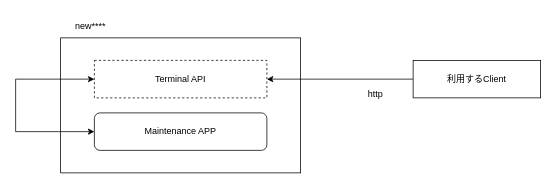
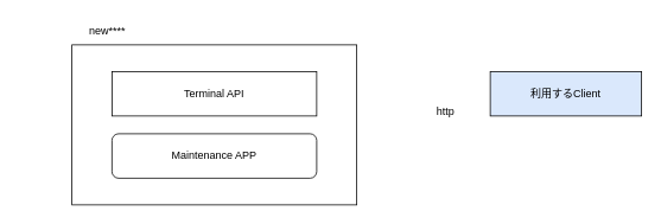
  <mxCell id="0" />
  <mxCell id="1" parent="0" />
  <mxCell id="2" value="" style="rounded=0;whiteSpace=wrap;html=1;" parent="1" vertex="1"><mxGeometry x="80" y="50" width="320" height="180" as="geometry" /></mxCell>
  <mxCell id="3" value="new****" style="text;html=1;strokeColor=none;fillColor=none;align=center;verticalAlign=middle;whiteSpace=wrap;rounded=0;" parent="1" vertex="1"><mxGeometry x="70" y="20" width="100" height="30" as="geometry" /></mxCell>
- <mxCell id="4" value="Terminal API" style="rounded=0;whiteSpace=wrap;html=1;dashed=1;" parent="1" vertex="1"><mxGeometry x="125" y="80" width="230" height="50" as="geometry" /></mxCell>
+ <mxCell id="4" value="Terminal API" style="rounded=0;whiteSpace=wrap;html=1;" parent="1" vertex="1"><mxGeometry x="125" y="80" width="230" height="50" as="geometry" /></mxCell>
  <mxCell id="5" value="Maintenance APP" style="whiteSpace=wrap;html=1;rounded=1;" parent="1" vertex="1"><mxGeometry x="125" y="150" width="230" height="50" as="geometry" /></mxCell>
- <mxCell id="6" value="" style="endArrow=classic;startArrow=classic;html=1;rounded=0;entryX=0;entryY=0.5;entryDx=0;entryDy=0;" parent="1" source="4" target="5" edge="1"><mxGeometry width="50" height="50" relative="1" as="geometry"><mxPoint x="580" y="270" as="sourcePoint" /><mxPoint x="630" y="220" as="targetPoint" /><Array as="points"><mxPoint x="20" y="105" /><mxPoint x="20" y="175" /></Array></mxGeometry></mxCell>
- <mxCell id="7" value="" style="endArrow=classic;html=1;rounded=0;entryX=1;entryY=0.5;entryDx=0;entryDy=0;exitX=0;exitY=0.5;exitDx=0;exitDy=0;" edge="1" parent="1" source="8" target="4"><mxGeometry width="50" height="50" relative="1" as="geometry"><mxPoint x="580" y="200" as="sourcePoint" /><mxPoint x="630" y="150" as="targetPoint" /></mxGeometry></mxCell>
- <mxCell id="8" value="利用するClient" style="rounded=0;whiteSpace=wrap;html=1;" vertex="1" parent="1"><mxGeometry x="550" y="80" width="170" height="50" as="geometry" /></mxCell>
+ <mxCell id="8" value="利用するClient" style="rounded=0;whiteSpace=wrap;html=1;fillColor=#dae8fc;" vertex="1" parent="1"><mxGeometry x="550" y="80" width="170" height="50" as="geometry" /></mxCell>
  <mxCell id="9" value="http" style="text;html=1;strokeColor=none;fillColor=none;align=center;verticalAlign=middle;whiteSpace=wrap;rounded=0;" vertex="1" parent="1"><mxGeometry x="450" y="110" width="100" height="30" as="geometry" /></mxCell>
